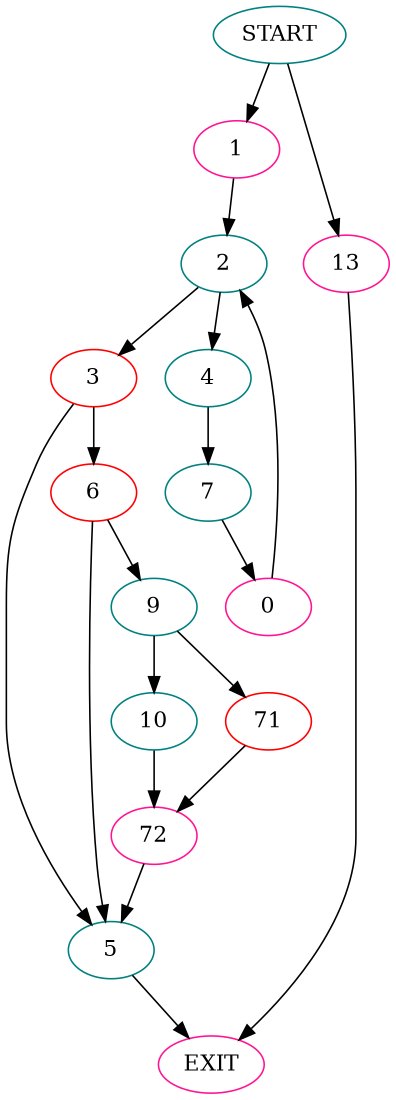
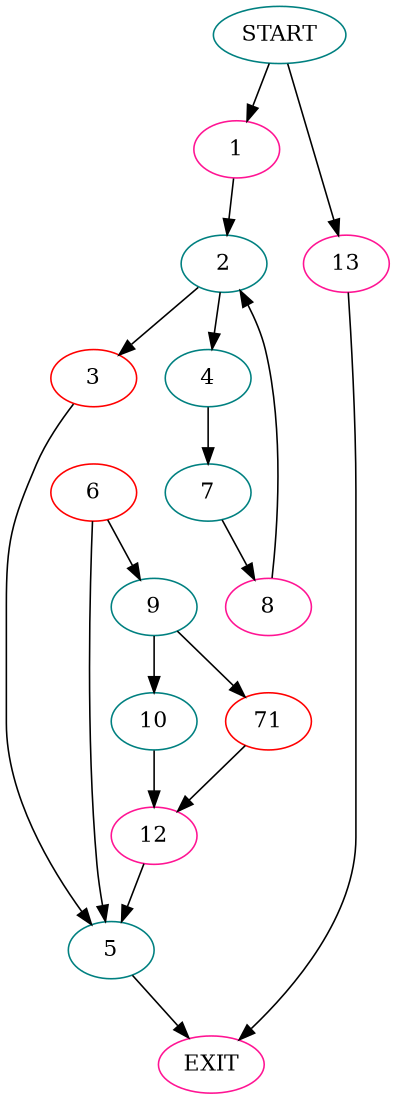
  digraph {
    node [color=teal]
    n1 [label=START]
    1 [color=deeppink]
    13 [color=deeppink]
    2
    n5 [color=deeppink label=EXIT]
    3 [color=red]
    4
    5
    6 [color=red]
    7
    9
-   8 [color=deeppink label=0]
+   8 [color=deeppink]
    10
    n14 [color=red label=71]
-   12 [color=deeppink label=72]
+   12 [color=deeppink]
    n1 -> 1
    n1 -> 13
    1 -> 2
    13 -> n5
    2 -> 3
    2 -> 4
    3 -> 5
-   3 -> 6
    4 -> 7
    5 -> n5
    6 -> 5
    6 -> 9
    7 -> 8
    9 -> 10
    9 -> n14
    8 -> 2
    10 -> 12
    n14 -> 12
    12 -> 5
  }
